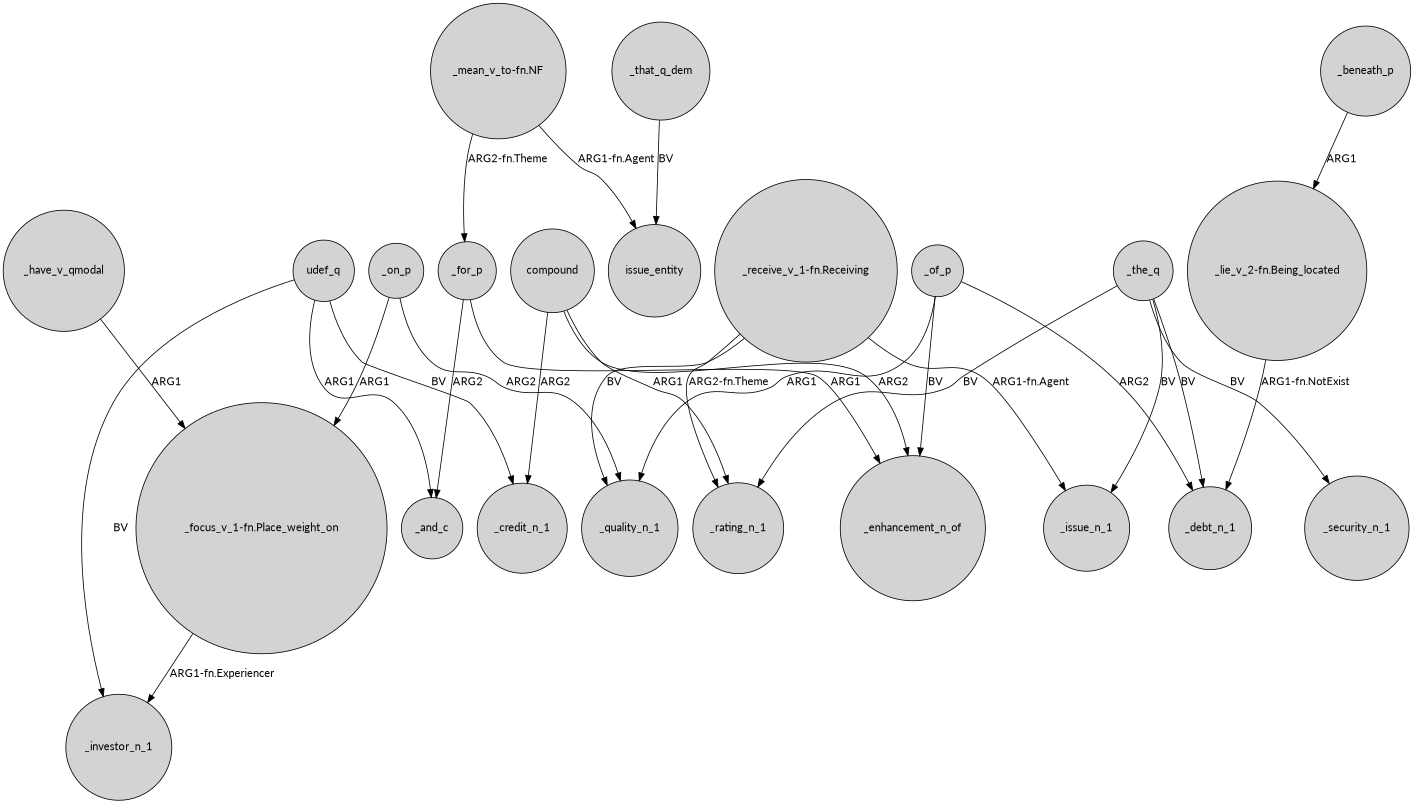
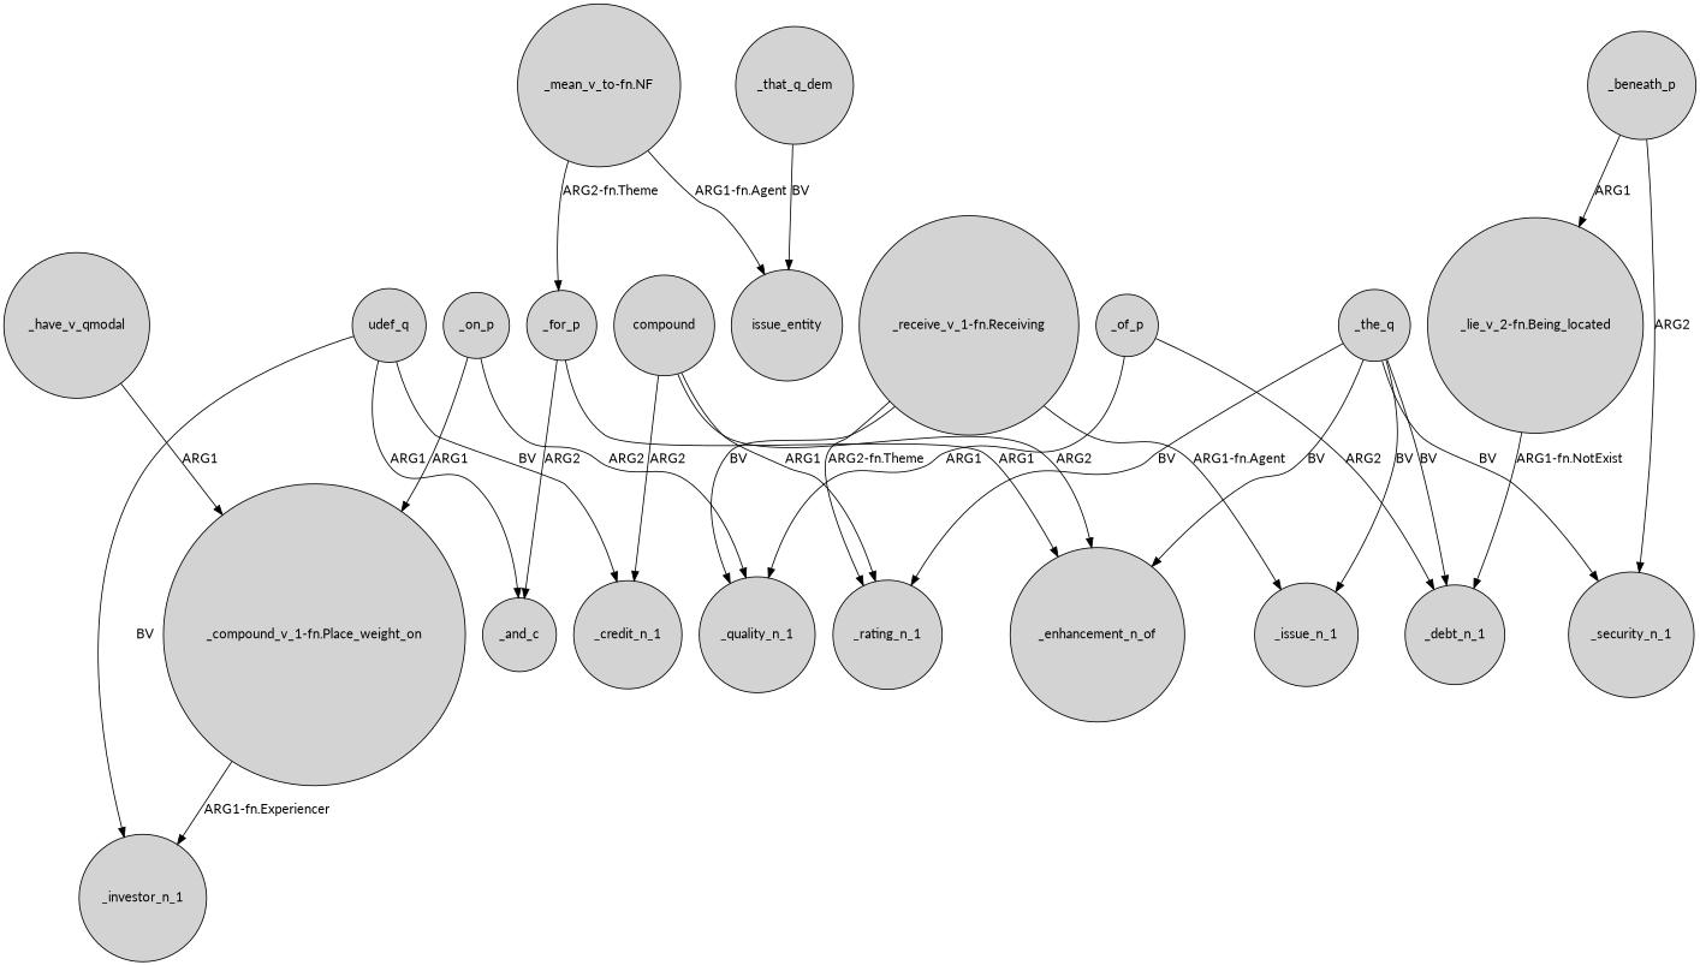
  digraph {
    fontname=Lato
    node [fontname=Lato shape=circle style=filled]
    edge [fontname=Lato]
    _on_p
-   "_focus_v_1-fn.Place_weight_on"
+   "_focus_v_1-fn.Place_weight_on" [label="_compound_v_1-fn.Place_weight_on"]
    _quality_n_1
    _investor_n_1
    "_receive_v_1-fn.Receiving"
    _rating_n_1
    _issue_n_1
    n8 [label=issue_entity]
    "_mean_v_to-fn.NF"
    _for_p
    _have_v_qmodal
    udef_q
    _credit_n_1
    _and_c
    _that_q_dem
    compound
    _enhancement_n_of
    _beneath_p
    _security_n_1
    "_lie_v_2-fn.Being_located"
    _debt_n_1
    _the_q
    _of_p
    _on_p -> "_focus_v_1-fn.Place_weight_on" [label=ARG1]
    _on_p -> _quality_n_1 [label=ARG2]
    "_focus_v_1-fn.Place_weight_on" -> _investor_n_1 [label="ARG1-fn.Experiencer"]
    "_receive_v_1-fn.Receiving" -> _quality_n_1 [label=BV]
    "_receive_v_1-fn.Receiving" -> _rating_n_1 [label="ARG2-fn.Theme"]
    "_receive_v_1-fn.Receiving" -> _issue_n_1 [label="ARG1-fn.Agent"]
    "_mean_v_to-fn.NF" -> n8 [label="ARG1-fn.Agent"]
    "_mean_v_to-fn.NF" -> _for_p [label="ARG2-fn.Theme"]
    _for_p -> _and_c [label=ARG2]
    _for_p -> _enhancement_n_of [label=ARG1]
    _have_v_qmodal -> "_focus_v_1-fn.Place_weight_on" [label=ARG1]
    udef_q -> _investor_n_1 [label=BV]
    udef_q -> _credit_n_1 [label=BV]
    udef_q -> _and_c [label=ARG1]
    _that_q_dem -> n8 [label=BV]
    compound -> _rating_n_1 [label=ARG1]
    compound -> _credit_n_1 [label=ARG2]
    compound -> _enhancement_n_of [label=ARG2]
+   _beneath_p -> _security_n_1 [label=ARG2]
    _beneath_p -> "_lie_v_2-fn.Being_located" [label=ARG1]
    "_lie_v_2-fn.Being_located" -> _debt_n_1 [label="ARG1-fn.NotExist"]
    _the_q -> _rating_n_1 [label=BV]
    _the_q -> _issue_n_1 [label=BV]
-   _of_p -> _enhancement_n_of [label=BV]
+   _the_q -> _enhancement_n_of [label=BV]
    _the_q -> _security_n_1 [label=BV]
    _the_q -> _debt_n_1 [label=BV]
    _of_p -> _quality_n_1 [label=ARG1]
    _of_p -> _debt_n_1 [label=ARG2]
  }
